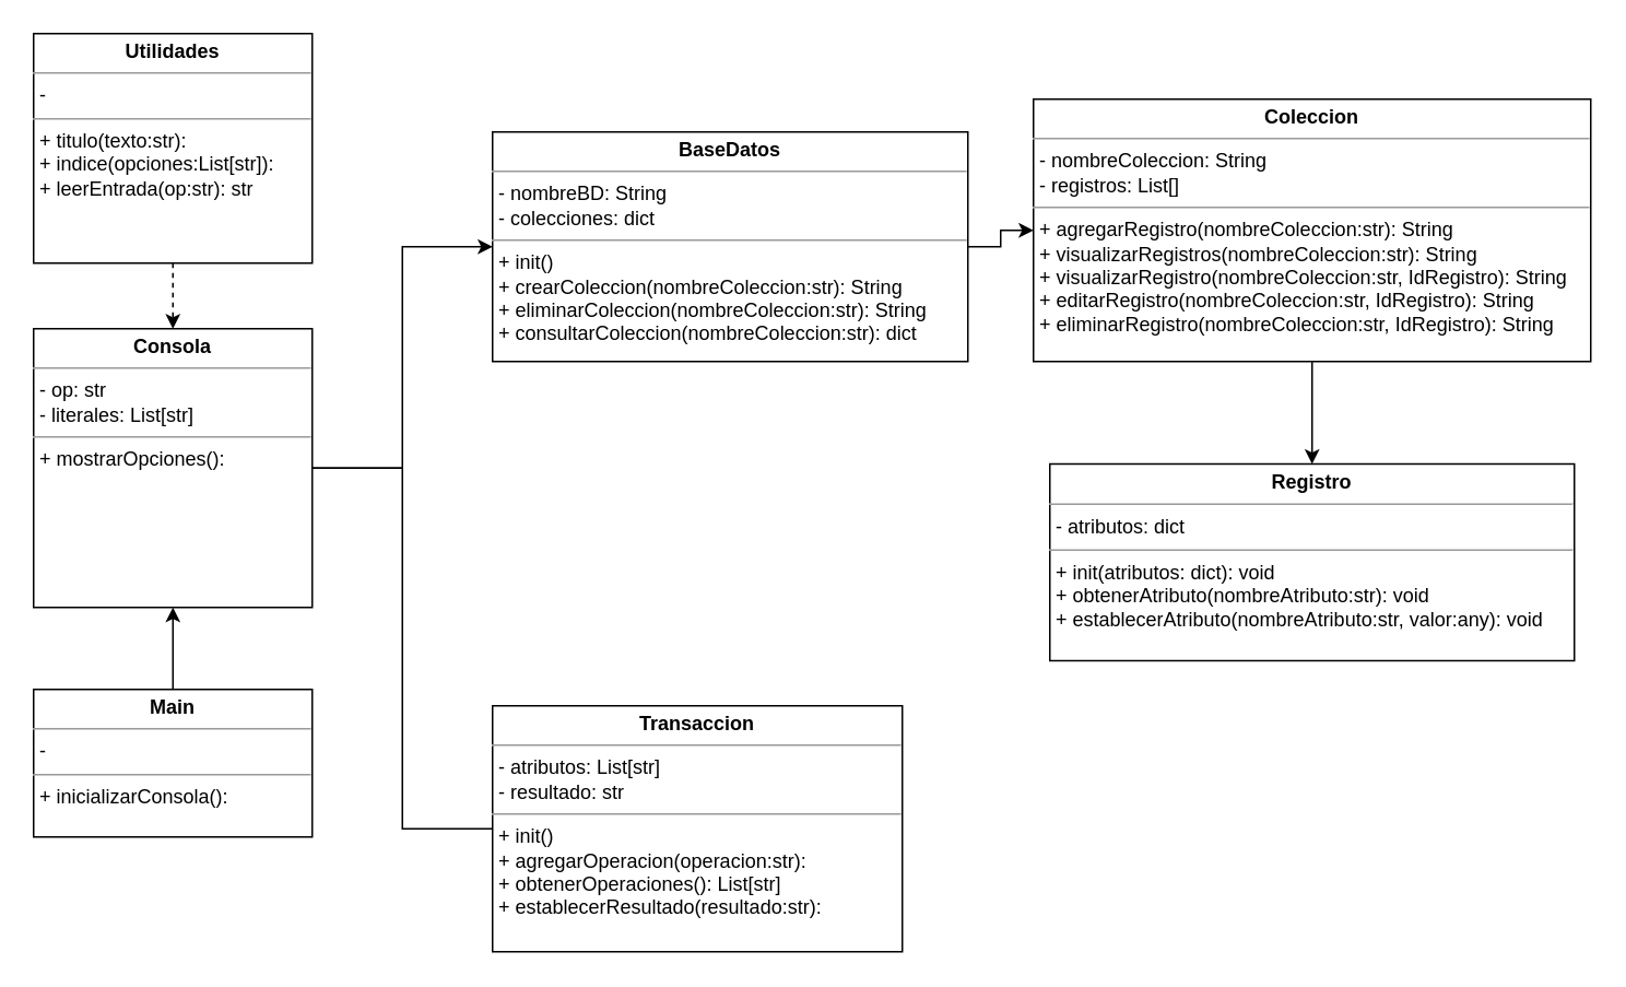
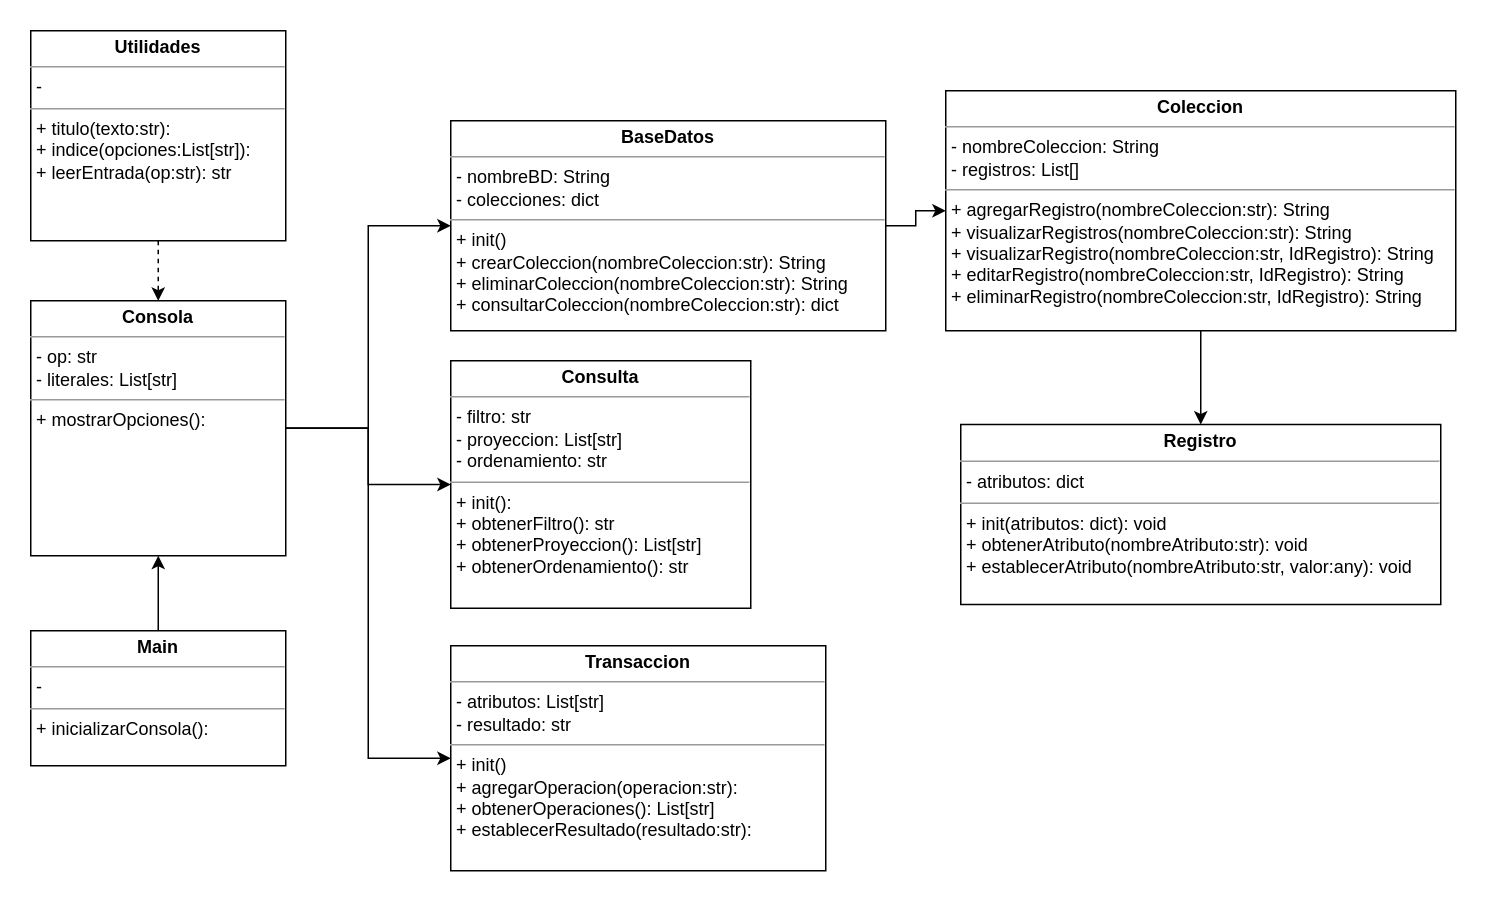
  <mxCell id="0" />
  <mxCell id="1" parent="0" />
  <mxCell id="2" style="edgeStyle=orthogonalEdgeStyle;rounded=0;orthogonalLoop=1;jettySize=auto;html=1;" edge="1" parent="1" source="5" target="7"><mxGeometry relative="1" as="geometry" /></mxCell>
- <mxCell id="4" style="edgeStyle=orthogonalEdgeStyle;rounded=0;orthogonalLoop=1;jettySize=auto;html=1;entryX=0;entryY=0.5;entryDx=0;entryDy=0;endArrow=none;" edge="1" parent="1" source="5" target="11"><mxGeometry relative="1" as="geometry" /></mxCell>
+ <mxCell id="3" style="edgeStyle=orthogonalEdgeStyle;rounded=0;orthogonalLoop=1;jettySize=auto;html=1;" edge="1" parent="1" source="5" target="12"><mxGeometry relative="1" as="geometry" /></mxCell>
+ <mxCell id="4" style="edgeStyle=orthogonalEdgeStyle;rounded=0;orthogonalLoop=1;jettySize=auto;html=1;entryX=0;entryY=0.5;entryDx=0;entryDy=0;" edge="1" parent="1" source="5" target="11"><mxGeometry relative="1" as="geometry" /></mxCell>
  <mxCell id="5" value="&lt;p style=&quot;margin:0px;margin-top:4px;text-align:center;&quot;&gt;&lt;b&gt;Consola&lt;/b&gt;&lt;/p&gt;&lt;hr size=&quot;1&quot;&gt;&lt;p style=&quot;margin:0px;margin-left:4px;&quot;&gt;- op: str&lt;/p&gt;&lt;p style=&quot;margin:0px;margin-left:4px;&quot;&gt;- literales: List[str]&lt;/p&gt;&lt;hr size=&quot;1&quot;&gt;&lt;p style=&quot;border-color: var(--border-color); margin: 0px 0px 0px 4px;&quot;&gt;+ mostrarOpciones():&lt;/p&gt;&lt;p style=&quot;border-color: var(--border-color); margin: 0px 0px 0px 4px;&quot;&gt;&lt;br&gt;&lt;/p&gt;" style="verticalAlign=top;align=left;overflow=fill;fontSize=12;fontFamily=Helvetica;html=1;whiteSpace=wrap;" parent="1" vertex="1"><mxGeometry x="20" y="200" width="170" height="170" as="geometry" /></mxCell>
  <mxCell id="6" style="edgeStyle=orthogonalEdgeStyle;rounded=0;orthogonalLoop=1;jettySize=auto;html=1;" edge="1" parent="1" source="7" target="9"><mxGeometry relative="1" as="geometry" /></mxCell>
  <mxCell id="7" value="&lt;p style=&quot;margin:0px;margin-top:4px;text-align:center;&quot;&gt;&lt;b&gt;BaseDatos&lt;/b&gt;&lt;/p&gt;&lt;hr size=&quot;1&quot;&gt;&lt;p style=&quot;margin:0px;margin-left:4px;&quot;&gt;- nombreBD: String&lt;/p&gt;&lt;p style=&quot;margin:0px;margin-left:4px;&quot;&gt;- colecciones: dict&lt;/p&gt;&lt;hr size=&quot;1&quot;&gt;&lt;p style=&quot;border-color: var(--border-color); margin: 0px 0px 0px 4px;&quot;&gt;+ init()&lt;/p&gt;&lt;p style=&quot;border-color: var(--border-color); margin: 0px 0px 0px 4px;&quot;&gt;+ crearColeccion(nombreColeccion:str): String&lt;/p&gt;&lt;p style=&quot;border-color: var(--border-color); margin: 0px 0px 0px 4px;&quot;&gt;+ eliminarColeccion(nombreColeccion:str): String&lt;/p&gt;&lt;p style=&quot;border-color: var(--border-color); margin: 0px 0px 0px 4px;&quot;&gt;+ consultarColeccion(nombreColeccion:str): dict&lt;/p&gt;" style="verticalAlign=top;align=left;overflow=fill;fontSize=12;fontFamily=Helvetica;html=1;whiteSpace=wrap;" vertex="1" parent="1"><mxGeometry x="300" y="80" width="290" height="140" as="geometry" /></mxCell>
  <mxCell id="8" style="edgeStyle=orthogonalEdgeStyle;rounded=0;orthogonalLoop=1;jettySize=auto;html=1;" edge="1" parent="1" source="9" target="10"><mxGeometry relative="1" as="geometry" /></mxCell>
  <mxCell id="9" value="&lt;p style=&quot;margin:0px;margin-top:4px;text-align:center;&quot;&gt;&lt;b&gt;Coleccion&lt;/b&gt;&lt;/p&gt;&lt;hr size=&quot;1&quot;&gt;&lt;p style=&quot;margin:0px;margin-left:4px;&quot;&gt;- nombreColeccion: String&lt;/p&gt;&lt;p style=&quot;margin:0px;margin-left:4px;&quot;&gt;- registros: List[]&lt;/p&gt;&lt;hr size=&quot;1&quot;&gt;&lt;p style=&quot;border-color: var(--border-color); margin: 0px 0px 0px 4px;&quot;&gt;+ agregarRegistro(nombreColeccion:str): String&lt;/p&gt;&lt;p style=&quot;border-color: var(--border-color); margin: 0px 0px 0px 4px;&quot;&gt;+ visualizarRegistros(nombreColeccion:str): String&lt;/p&gt;&lt;p style=&quot;border-color: var(--border-color); margin: 0px 0px 0px 4px;&quot;&gt;+ visualizarRegistro(nombreColeccion:str, IdRegistro): String&lt;/p&gt;&lt;p style=&quot;border-color: var(--border-color); margin: 0px 0px 0px 4px;&quot;&gt;+ editarRegistro(nombreColeccion:str, IdRegistro): String&lt;/p&gt;&lt;p style=&quot;border-color: var(--border-color); margin: 0px 0px 0px 4px;&quot;&gt;+ eliminarRegistro(nombreColeccion:str, IdRegistro): String&lt;/p&gt;" style="verticalAlign=top;align=left;overflow=fill;fontSize=12;fontFamily=Helvetica;html=1;whiteSpace=wrap;" vertex="1" parent="1"><mxGeometry x="630" y="60" width="340" height="160" as="geometry" /></mxCell>
  <mxCell id="10" value="&lt;p style=&quot;margin:0px;margin-top:4px;text-align:center;&quot;&gt;&lt;b&gt;Registro&lt;/b&gt;&lt;/p&gt;&lt;hr size=&quot;1&quot;&gt;&lt;p style=&quot;margin:0px;margin-left:4px;&quot;&gt;- atributos: dict&lt;/p&gt;&lt;hr size=&quot;1&quot;&gt;&lt;p style=&quot;margin:0px;margin-left:4px;&quot;&gt;+ init(atributos: dict): void&lt;/p&gt;&lt;p style=&quot;margin:0px;margin-left:4px;&quot;&gt;+ obtenerAtributo(nombreAtributo:str): void&lt;/p&gt;&lt;p style=&quot;margin:0px;margin-left:4px;&quot;&gt;+ establecerAtributo(nombreAtributo:str, valor:any): void&lt;/p&gt;&lt;p style=&quot;margin:0px;margin-left:4px;&quot;&gt;&lt;br&gt;&lt;/p&gt;" style="verticalAlign=top;align=left;overflow=fill;fontSize=12;fontFamily=Helvetica;html=1;whiteSpace=wrap;" vertex="1" parent="1"><mxGeometry x="640" y="282.5" width="320" height="120" as="geometry" /></mxCell>
  <mxCell id="11" value="&lt;p style=&quot;margin:0px;margin-top:4px;text-align:center;&quot;&gt;&lt;b&gt;Transaccion&lt;/b&gt;&lt;/p&gt;&lt;hr size=&quot;1&quot;&gt;&lt;p style=&quot;margin:0px;margin-left:4px;&quot;&gt;- atributos: List[str]&lt;/p&gt;&lt;p style=&quot;margin:0px;margin-left:4px;&quot;&gt;- resultado: str&lt;/p&gt;&lt;hr size=&quot;1&quot;&gt;&lt;p style=&quot;margin:0px;margin-left:4px;&quot;&gt;+ init()&lt;/p&gt;&lt;p style=&quot;margin:0px;margin-left:4px;&quot;&gt;+ agregarOperacion(operacion:str):&lt;/p&gt;&lt;p style=&quot;margin:0px;margin-left:4px;&quot;&gt;+ obtenerOperaciones(): List[str]&lt;/p&gt;&lt;p style=&quot;margin:0px;margin-left:4px;&quot;&gt;+ establecerResultado(resultado:str):&lt;/p&gt;" style="verticalAlign=top;align=left;overflow=fill;fontSize=12;fontFamily=Helvetica;html=1;whiteSpace=wrap;" vertex="1" parent="1"><mxGeometry x="300" y="430" width="250" height="150" as="geometry" /></mxCell>
+ <mxCell id="12" value="&lt;p style=&quot;margin:0px;margin-top:4px;text-align:center;&quot;&gt;&lt;b&gt;Consulta&lt;/b&gt;&lt;/p&gt;&lt;hr size=&quot;1&quot;&gt;&lt;p style=&quot;margin:0px;margin-left:4px;&quot;&gt;- filtro: str&lt;br&gt;&lt;/p&gt;&lt;p style=&quot;margin:0px;margin-left:4px;&quot;&gt;- proyeccion: List[str]&lt;/p&gt;&lt;p style=&quot;margin:0px;margin-left:4px;&quot;&gt;- ordenamiento: str&lt;/p&gt;&lt;hr size=&quot;1&quot;&gt;&lt;p style=&quot;margin:0px;margin-left:4px;&quot;&gt;+ init():&lt;/p&gt;&lt;p style=&quot;margin:0px;margin-left:4px;&quot;&gt;+ obtenerFiltro(): str&lt;/p&gt;&lt;p style=&quot;margin:0px;margin-left:4px;&quot;&gt;+ obtenerProyeccion(): List[str]&lt;/p&gt;&lt;p style=&quot;margin:0px;margin-left:4px;&quot;&gt;+ obtenerOrdenamiento(): str&lt;/p&gt;" style="verticalAlign=top;align=left;overflow=fill;fontSize=12;fontFamily=Helvetica;html=1;whiteSpace=wrap;" vertex="1" parent="1"><mxGeometry x="300" y="240" width="200" height="165" as="geometry" /></mxCell>
  <mxCell id="13" style="edgeStyle=orthogonalEdgeStyle;rounded=0;orthogonalLoop=1;jettySize=auto;html=1;" edge="1" parent="1" source="14" target="5"><mxGeometry relative="1" as="geometry" /></mxCell>
  <mxCell id="14" value="&lt;p style=&quot;margin:0px;margin-top:4px;text-align:center;&quot;&gt;&lt;b&gt;Main&lt;/b&gt;&lt;/p&gt;&lt;hr size=&quot;1&quot;&gt;&lt;p style=&quot;margin:0px;margin-left:4px;&quot;&gt;-&amp;nbsp;&lt;/p&gt;&lt;hr size=&quot;1&quot;&gt;&lt;p style=&quot;border-color: var(--border-color); margin: 0px 0px 0px 4px;&quot;&gt;+ inicializarConsola():&lt;/p&gt;" style="verticalAlign=top;align=left;overflow=fill;fontSize=12;fontFamily=Helvetica;html=1;whiteSpace=wrap;" vertex="1" parent="1"><mxGeometry x="20" y="420" width="170" height="90" as="geometry" /></mxCell>
  <mxCell id="15" style="edgeStyle=orthogonalEdgeStyle;rounded=0;orthogonalLoop=1;jettySize=auto;html=1;dashed=1;" edge="1" parent="1" source="16" target="5"><mxGeometry relative="1" as="geometry" /></mxCell>
  <mxCell id="16" value="&lt;p style=&quot;margin:0px;margin-top:4px;text-align:center;&quot;&gt;&lt;b&gt;Utilidades&lt;/b&gt;&lt;/p&gt;&lt;hr size=&quot;1&quot;&gt;&lt;p style=&quot;margin:0px;margin-left:4px;&quot;&gt;-&amp;nbsp;&lt;/p&gt;&lt;hr size=&quot;1&quot;&gt;&lt;p style=&quot;border-color: var(--border-color); margin: 0px 0px 0px 4px;&quot;&gt;+ titulo(texto:str):&amp;nbsp;&lt;/p&gt;&lt;p style=&quot;border-color: var(--border-color); margin: 0px 0px 0px 4px;&quot;&gt;+ indice(opciones:List[str]):&lt;/p&gt;&lt;p style=&quot;border-color: var(--border-color); margin: 0px 0px 0px 4px;&quot;&gt;+ leerEntrada(op:str): str&lt;br&gt;&lt;/p&gt;" style="verticalAlign=top;align=left;overflow=fill;fontSize=12;fontFamily=Helvetica;html=1;whiteSpace=wrap;" vertex="1" parent="1"><mxGeometry x="20" y="20" width="170" height="140" as="geometry" /></mxCell>
